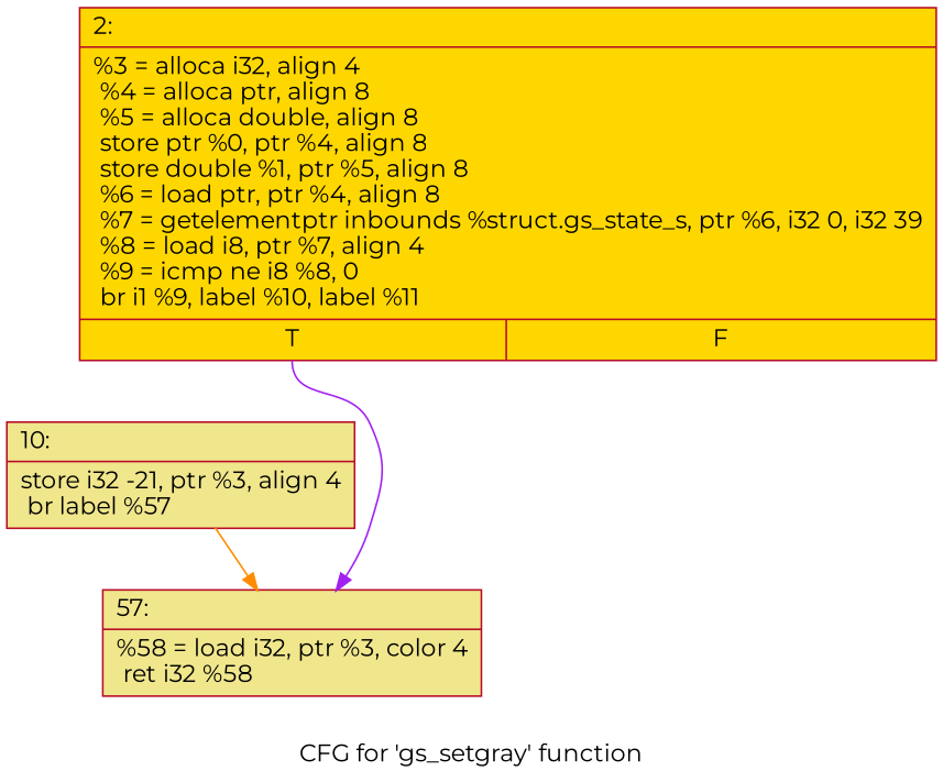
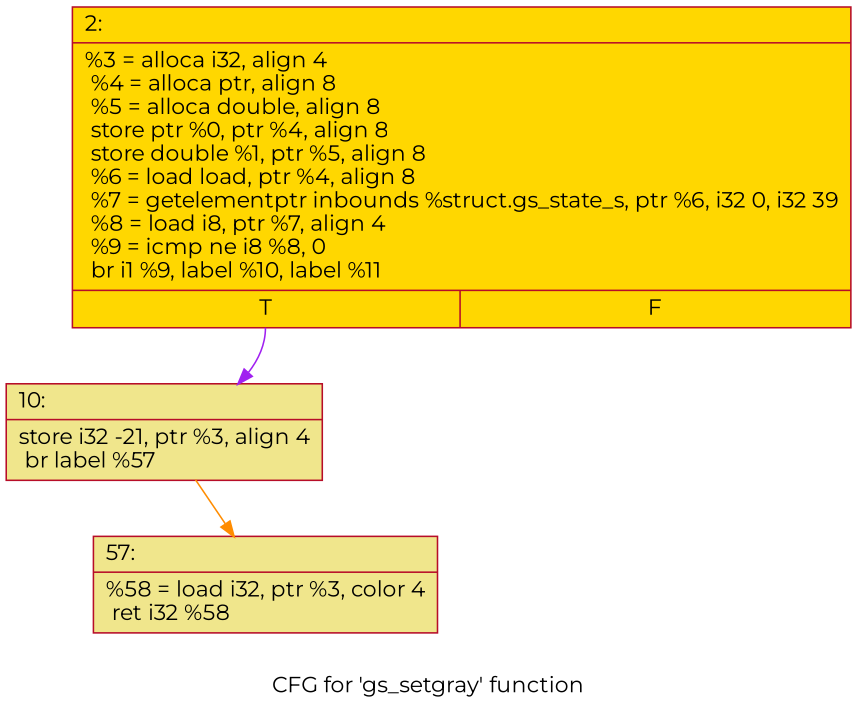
  digraph {
    fontname=Montserrat
    label="CFG for 'gs_setgray' function"
    node [color="#b70d28ff" fillcolor=khaki fontname=Montserrat shape=record style=filled]
    edge [fontname=Montserrat]
-   n1 [fillcolor=gold label="{2:\l|  %3 = alloca i32, align 4\l  %4 = alloca ptr, align 8\l  %5 = alloca double, align 8\l  store ptr %0, ptr %4, align 8\l  store double %1, ptr %5, align 8\l  %6 = load ptr, ptr %4, align 8\l  %7 = getelementptr inbounds %struct.gs_state_s, ptr %6, i32 0, i32 39\l  %8 = load i8, ptr %7, align 4\l  %9 = icmp ne i8 %8, 0\l  br i1 %9, label %10, label %11\l|{<s0>T|<s1>F}}"]
+   n1 [fillcolor=gold label="{2:\l|  %3 = alloca i32, align 4\l  %4 = alloca ptr, align 8\l  %5 = alloca double, align 8\l  store ptr %0, ptr %4, align 8\l  store double %1, ptr %5, align 8\l  %6 = load load, ptr %4, align 8\l  %7 = getelementptr inbounds %struct.gs_state_s, ptr %6, i32 0, i32 39\l  %8 = load i8, ptr %7, align 4\l  %9 = icmp ne i8 %8, 0\l  br i1 %9, label %10, label %11\l|{<s0>T|<s1>F}}"]
    n2 [label="{10:\l|  store i32 -21, ptr %3, align 4\l  br label %57\l}"]
    n3 [label="{57:\l|  %58 = load i32, ptr %3, color 4\l  ret i32 %58\l}"]
-   n1 -> n3 [color=purple tailport=s0]
+   n1 -> n2 [color=purple tailport=s0]
    n2 -> n3 [color=darkorange]
  }
